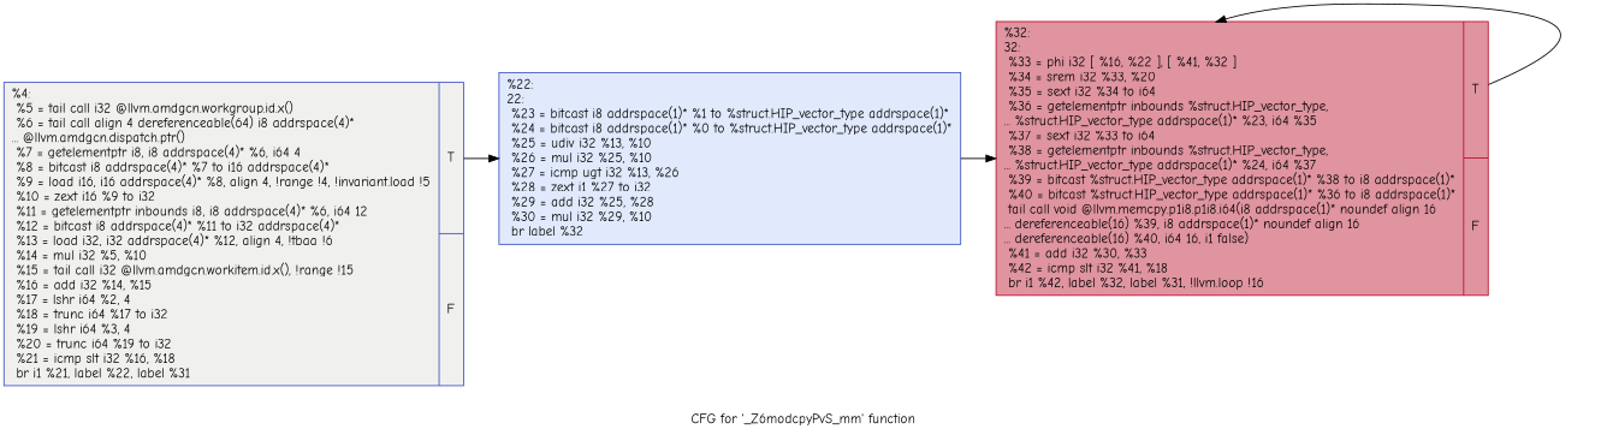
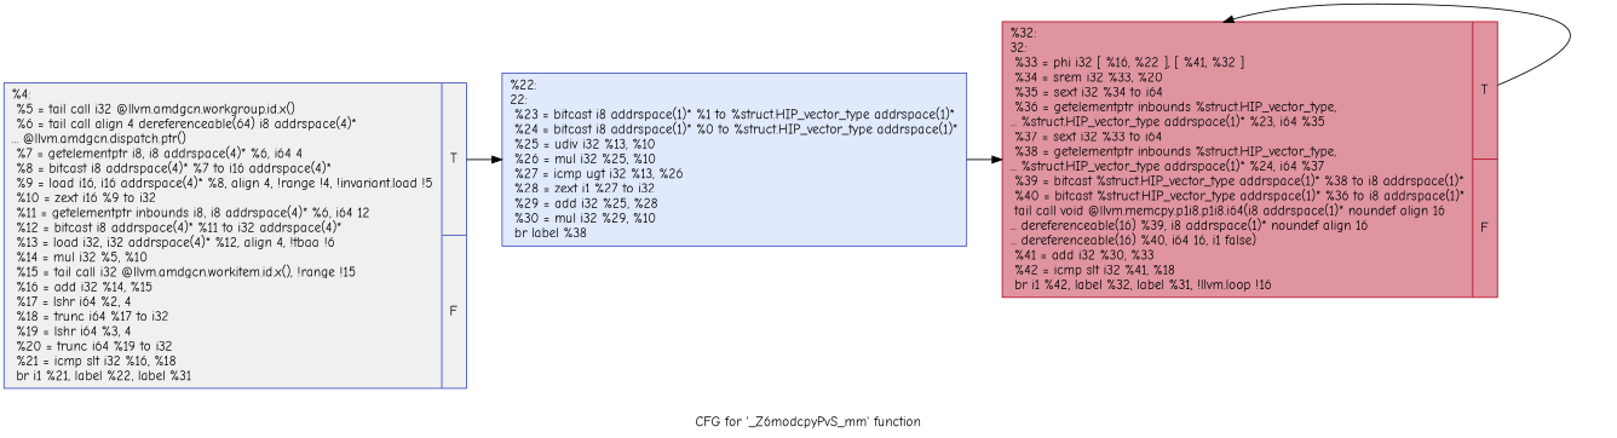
  digraph {
    fontname="Comic Neue"
    label="CFG for '_Z6modcpyPvS_mm' function"
    rankdir=LR
    node [color="#3d50c3ff" fontname="Comic Neue" shape=record style=filled]
    edge [fontname="Comic Neue" tailport=s0]
    n1 [fillcolor="#dedcdb70" label="{%4:\l  %5 = tail call i32 @llvm.amdgcn.workgroup.id.x()\l  %6 = tail call align 4 dereferenceable(64) i8 addrspace(4)*\l... @llvm.amdgcn.dispatch.ptr()\l  %7 = getelementptr i8, i8 addrspace(4)* %6, i64 4\l  %8 = bitcast i8 addrspace(4)* %7 to i16 addrspace(4)*\l  %9 = load i16, i16 addrspace(4)* %8, align 4, !range !4, !invariant.load !5\l  %10 = zext i16 %9 to i32\l  %11 = getelementptr inbounds i8, i8 addrspace(4)* %6, i64 12\l  %12 = bitcast i8 addrspace(4)* %11 to i32 addrspace(4)*\l  %13 = load i32, i32 addrspace(4)* %12, align 4, !tbaa !6\l  %14 = mul i32 %5, %10\l  %15 = tail call i32 @llvm.amdgcn.workitem.id.x(), !range !15\l  %16 = add i32 %14, %15\l  %17 = lshr i64 %2, 4\l  %18 = trunc i64 %17 to i32\l  %19 = lshr i64 %3, 4\l  %20 = trunc i64 %19 to i32\l  %21 = icmp slt i32 %16, %18\l  br i1 %21, label %22, label %31\l|{<s0>T|<s1>F}}"]
-   n2 [fillcolor="#b9d0f970" label="{%22:\l22:                                               \l  %23 = bitcast i8 addrspace(1)* %1 to %struct.HIP_vector_type addrspace(1)*\l  %24 = bitcast i8 addrspace(1)* %0 to %struct.HIP_vector_type addrspace(1)*\l  %25 = udiv i32 %13, %10\l  %26 = mul i32 %25, %10\l  %27 = icmp ugt i32 %13, %26\l  %28 = zext i1 %27 to i32\l  %29 = add i32 %25, %28\l  %30 = mul i32 %29, %10\l  br label %32\l}"]
+   n2 [fillcolor="#b9d0f970" label="{%22:\l22:                                               \l  %23 = bitcast i8 addrspace(1)* %1 to %struct.HIP_vector_type addrspace(1)*\l  %24 = bitcast i8 addrspace(1)* %0 to %struct.HIP_vector_type addrspace(1)*\l  %25 = udiv i32 %13, %10\l  %26 = mul i32 %25, %10\l  %27 = icmp ugt i32 %13, %26\l  %28 = zext i1 %27 to i32\l  %29 = add i32 %25, %28\l  %30 = mul i32 %29, %10\l  br label %38\l}"]
    n3 [color="#b70d28ff" fillcolor="#b70d2870" label="{%32:\l32:                                               \l  %33 = phi i32 [ %16, %22 ], [ %41, %32 ]\l  %34 = srem i32 %33, %20\l  %35 = sext i32 %34 to i64\l  %36 = getelementptr inbounds %struct.HIP_vector_type,\l... %struct.HIP_vector_type addrspace(1)* %23, i64 %35\l  %37 = sext i32 %33 to i64\l  %38 = getelementptr inbounds %struct.HIP_vector_type,\l... %struct.HIP_vector_type addrspace(1)* %24, i64 %37\l  %39 = bitcast %struct.HIP_vector_type addrspace(1)* %38 to i8 addrspace(1)*\l  %40 = bitcast %struct.HIP_vector_type addrspace(1)* %36 to i8 addrspace(1)*\l  tail call void @llvm.memcpy.p1i8.p1i8.i64(i8 addrspace(1)* noundef align 16\l... dereferenceable(16) %39, i8 addrspace(1)* noundef align 16\l... dereferenceable(16) %40, i64 16, i1 false)\l  %41 = add i32 %30, %33\l  %42 = icmp slt i32 %41, %18\l  br i1 %42, label %32, label %31, !llvm.loop !16\l|{<s0>T|<s1>F}}"]
    n1 -> n2
    n2 -> n3
    n3 -> n3
  }
